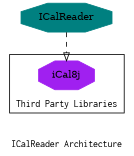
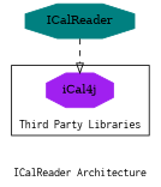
  digraph {
    fontname=Courier
    fontsize=12
    label="ICalReader Architecture"
    rankdir=TB
    node [fontsize=12 shape=octagon style=filled]
-   n1 [color=purple label=iCal8j]
+   n1 [color=purple label=iCal4j]
    n2 [color=teal label=ICalReader]
    subgraph cluster_1 {
      label="Third Party Libraries"
      labelloc=b
      n1
    }
    n2 -> n1 [arrowhead=onormal style=dashed]
  }
